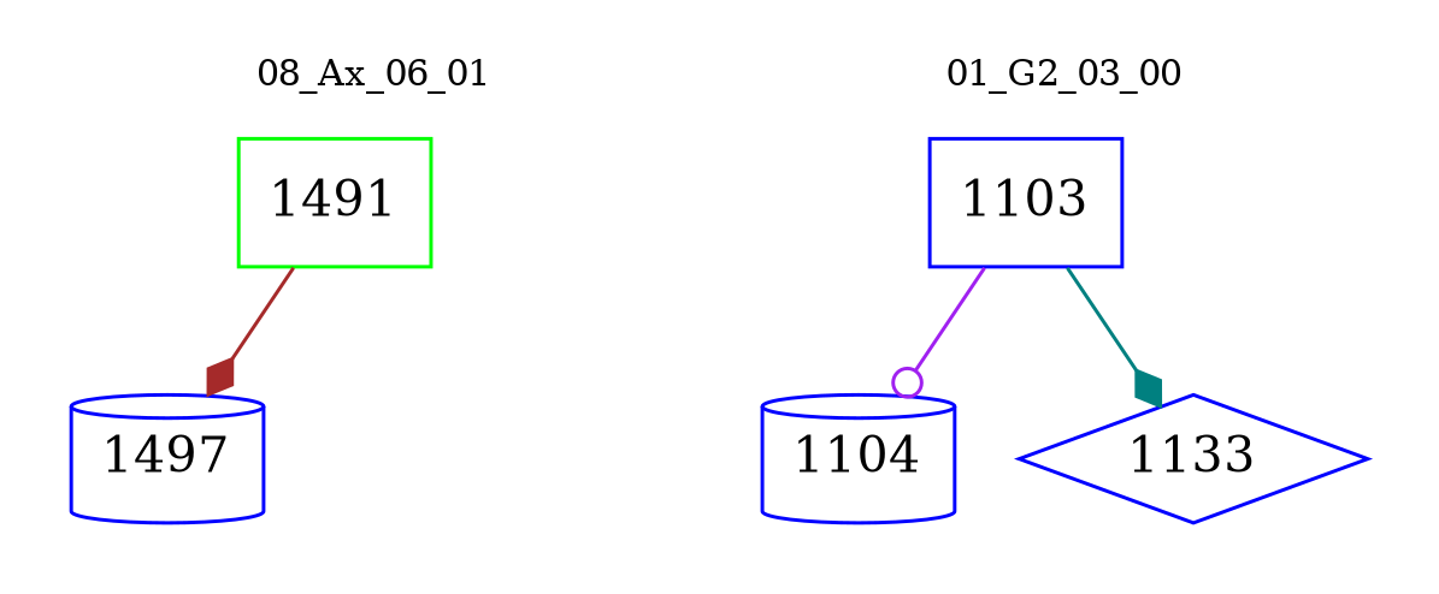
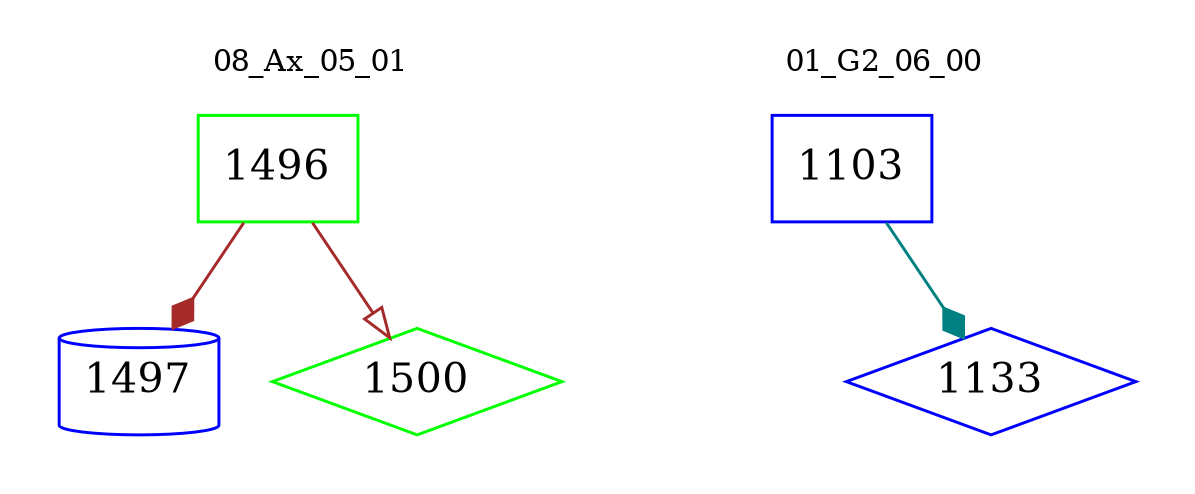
  digraph {
    node [color=blue shape=box]
    edge [arrowhead=diamond color=brown]
-   n1 [color=green label=1491]
+   n1 [color=green label=1496]
    n2 [label=1497 shape=cylinder]
+   n3 [color=green label=1500 shape=diamond]
    n4 [label=1103]
-   n5 [label=1104 shape=cylinder]
    n6 [label=1133 shape=diamond]
    subgraph cluster_1 {
      color=white
      fontsize=10
-     label="08_Ax_06_01"
+     label="08_Ax_05_01"
      n1
      n2
+     n3
    }
    subgraph cluster_2 {
      color=white
      fontsize=10
-     label="01_G2_03_00"
+     label="01_G2_06_00"
      n4
-     n5
      n6
    }
    n1 -> n2
-   n4 -> n5 [arrowhead=odot color=purple]
+   n1 -> n3 [arrowhead=onormal]
    n4 -> n6 [color=teal]
  }
